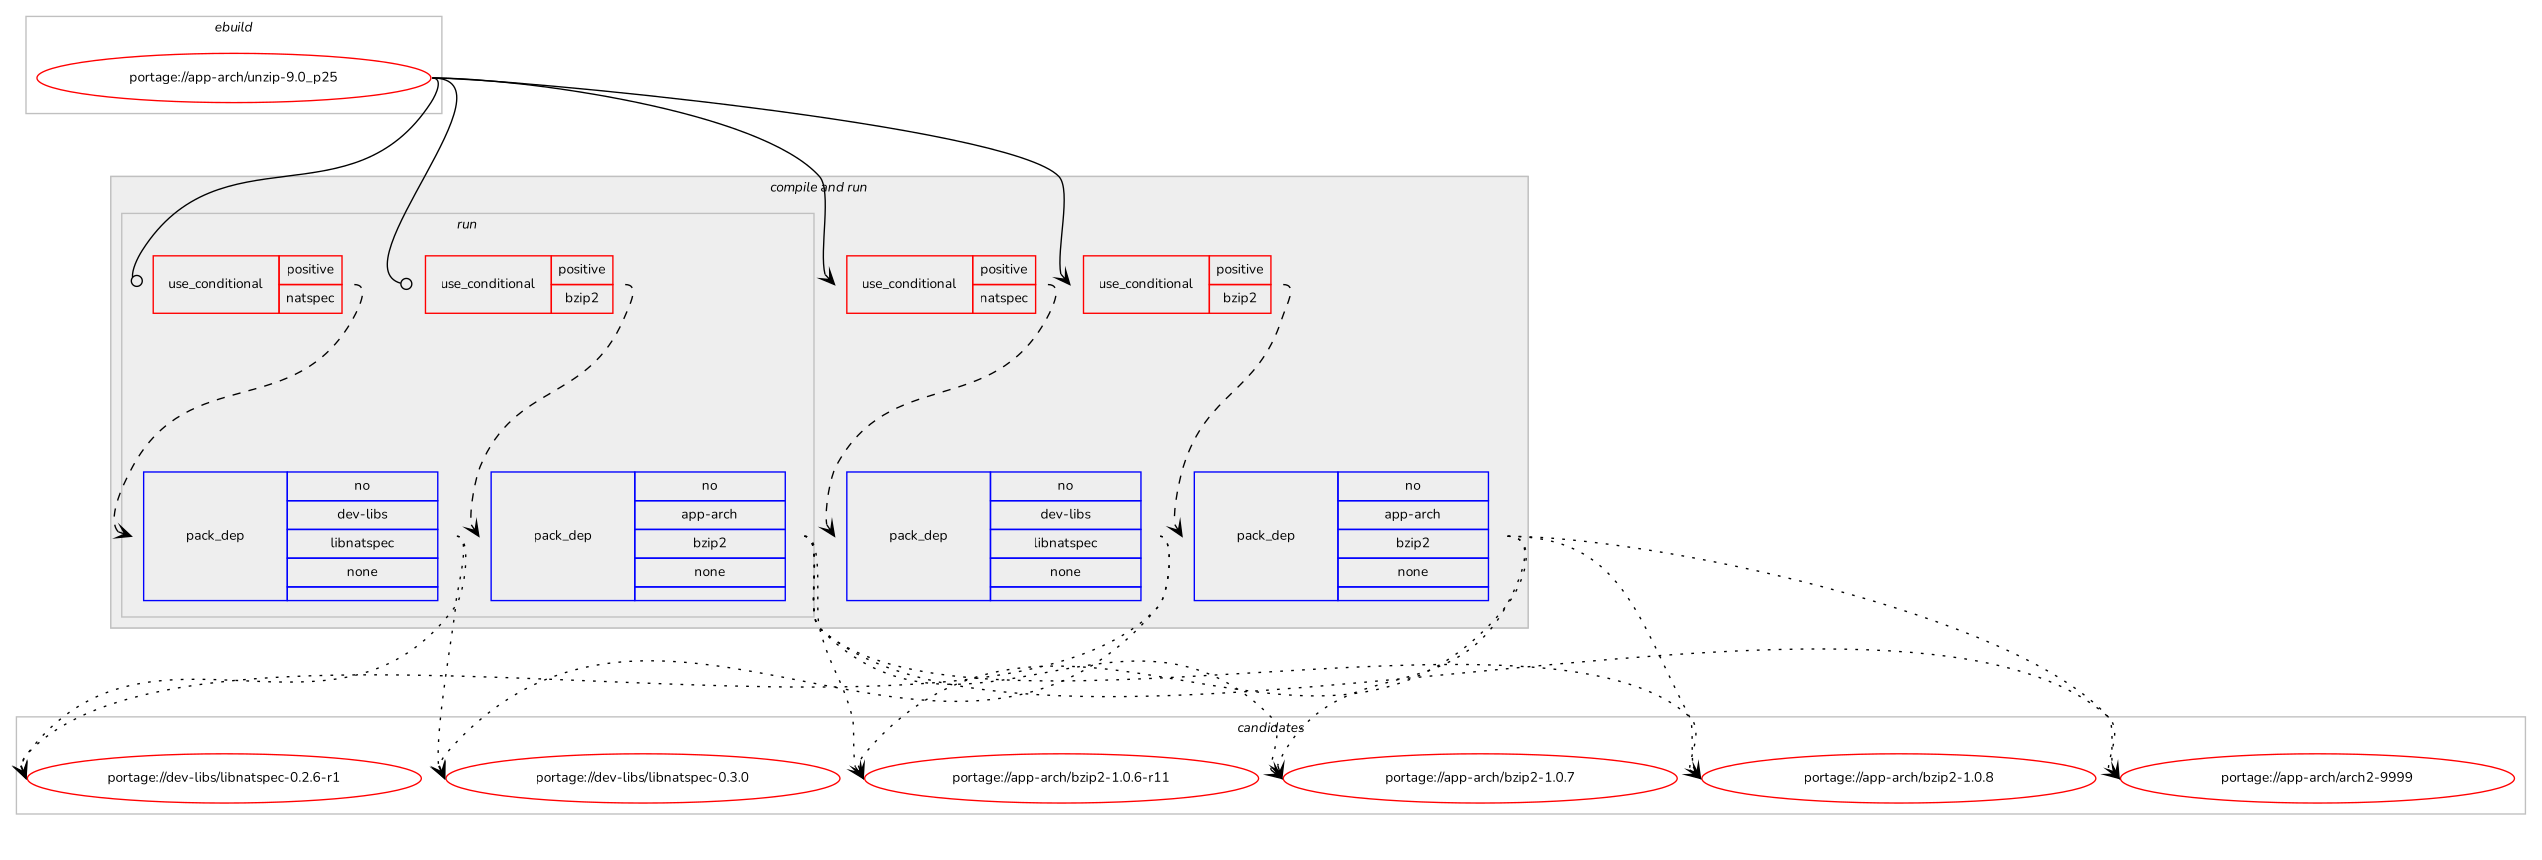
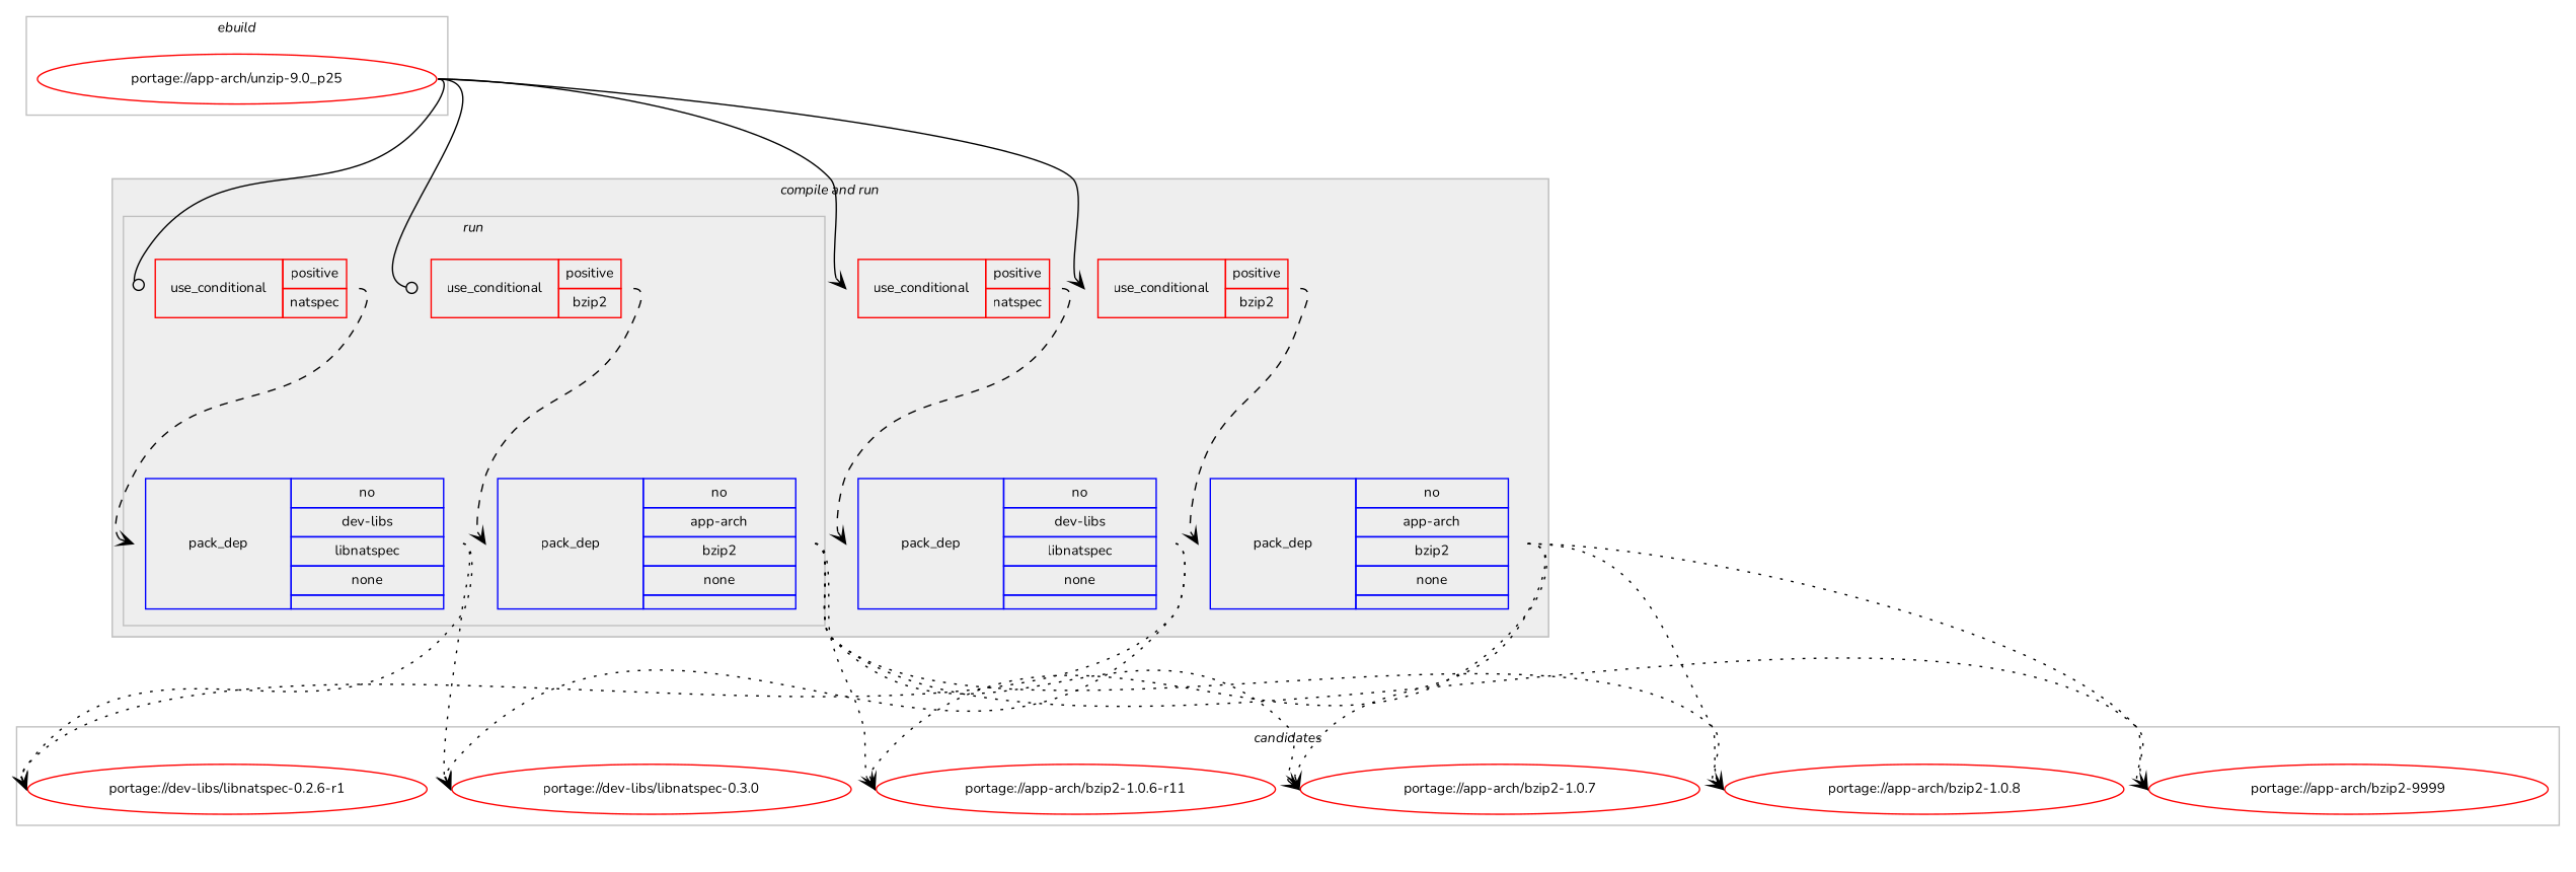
  digraph {
    compound=true
    concentrate=true
    fontname=Nunito
    fontsize=10
    newrank=true
    rankdir=TB
    ranksep=1.5
    node [color=red fontname=Nunito fontsize=10 shape=none]
    edge [arrowhead=vee fontname=Nunito headport=w style=dotted tailport=e weight=100]
    n1 [label="portage://app-arch/unzip-9.0_p25" width=4 shape=""]
    n2 [color=blue label=<<TABLE BORDER="0" CELLBORDER="1" CELLSPACING="0" CELLPADDING="4" WIDTH="220"><TR><TD ROWSPAN="6" CELLPADDING="30">pack_dep</TD></TR><TR><TD WIDTH="110">no</TD></TR><TR><TD>app-arch</TD></TR><TR><TD>bzip2</TD></TR><TR><TD>none</TD></TR><TR><TD></TD></TR></TABLE>>]
    n3 [label=<<TABLE BORDER="0" CELLBORDER="1" CELLSPACING="0" CELLPADDING="4"><TR><TD ROWSPAN="3" CELLPADDING="10">use_conditional</TD></TR><TR><TD>positive</TD></TR><TR><TD>bzip2</TD></TR></TABLE>>]
    n4 [color=blue label=<<TABLE BORDER="0" CELLBORDER="1" CELLSPACING="0" CELLPADDING="4" WIDTH="220"><TR><TD ROWSPAN="6" CELLPADDING="30">pack_dep</TD></TR><TR><TD WIDTH="110">no</TD></TR><TR><TD>dev-libs</TD></TR><TR><TD>libnatspec</TD></TR><TR><TD>none</TD></TR><TR><TD></TD></TR></TABLE>>]
    n5 [label=<<TABLE BORDER="0" CELLBORDER="1" CELLSPACING="0" CELLPADDING="4"><TR><TD ROWSPAN="3" CELLPADDING="10">use_conditional</TD></TR><TR><TD>positive</TD></TR><TR><TD>natspec</TD></TR></TABLE>>]
    n6 [color=blue label=<<TABLE BORDER="0" CELLBORDER="1" CELLSPACING="0" CELLPADDING="4" WIDTH="220"><TR><TD ROWSPAN="6" CELLPADDING="30">pack_dep</TD></TR><TR><TD WIDTH="110">no</TD></TR><TR><TD>app-arch</TD></TR><TR><TD>bzip2</TD></TR><TR><TD>none</TD></TR><TR><TD></TD></TR></TABLE>>]
    n7 [label=<<TABLE BORDER="0" CELLBORDER="1" CELLSPACING="0" CELLPADDING="4"><TR><TD ROWSPAN="3" CELLPADDING="10">use_conditional</TD></TR><TR><TD>positive</TD></TR><TR><TD>bzip2</TD></TR></TABLE>>]
    n8 [color=blue label=<<TABLE BORDER="0" CELLBORDER="1" CELLSPACING="0" CELLPADDING="4" WIDTH="220"><TR><TD ROWSPAN="6" CELLPADDING="30">pack_dep</TD></TR><TR><TD WIDTH="110">no</TD></TR><TR><TD>dev-libs</TD></TR><TR><TD>libnatspec</TD></TR><TR><TD>none</TD></TR><TR><TD></TD></TR></TABLE>>]
    n9 [label=<<TABLE BORDER="0" CELLBORDER="1" CELLSPACING="0" CELLPADDING="4"><TR><TD ROWSPAN="3" CELLPADDING="10">use_conditional</TD></TR><TR><TD>positive</TD></TR><TR><TD>natspec</TD></TR></TABLE>>]
-   n10 [label="portage://app-arch/arch2-9999" width=4 shape=""]
+   n10 [label="portage://app-arch/bzip2-9999" width=4 shape=""]
    n11 [label="portage://app-arch/bzip2-1.0.8" width=4 shape=""]
    n12 [label="portage://app-arch/bzip2-1.0.7" width=4 shape=""]
    n13 [label="portage://app-arch/bzip2-1.0.6-r11" width=4 shape=""]
    n14 [label="portage://dev-libs/libnatspec-0.3.0" width=4 shape=""]
    n15 [label="portage://dev-libs/libnatspec-0.2.6-r1" width=4 shape=""]
    subgraph cluster_1 {
      color=gray
      label=<<i>ebuild</i>>
      n1
    }
    subgraph cluster_2 {
      color=gray
      label=<<i>dependencies</i>>
      subgraph cluster_3 {
        color=gray
        fillcolor="#eeeeee"
        label=<<i>compile</i>>
        style=filled
        subgraph sub_4 {
          color=gray
          fillcolor="#eeeeee"
          label=<<i>compile</i>>
          style=filled
          n3
          subgraph sub_5 {
            color=gray
            fillcolor="#eeeeee"
            label=<<i>compile</i>>
            style=filled
            n2
          }
        }
        subgraph sub_6 {
          color=gray
          fillcolor="#eeeeee"
          label=<<i>compile</i>>
          style=filled
          n5
          subgraph sub_7 {
            color=gray
            fillcolor="#eeeeee"
            label=<<i>compile</i>>
            style=filled
            n4
          }
        }
      }
      subgraph cluster_8 {
        color=gray
        fillcolor="#eeeeee"
        label=<<i>compile and run</i>>
        style=filled
      }
      subgraph cluster_9 {
        color=gray
        fillcolor="#eeeeee"
        label=<<i>run</i>>
        style=filled
        subgraph sub_10 {
          color=gray
          fillcolor="#eeeeee"
          label=<<i>run</i>>
          style=filled
          n7
          subgraph sub_11 {
            color=gray
            fillcolor="#eeeeee"
            label=<<i>run</i>>
            style=filled
            n6
          }
        }
        subgraph sub_12 {
          color=gray
          fillcolor="#eeeeee"
          label=<<i>run</i>>
          style=filled
          n9
          subgraph sub_13 {
            color=gray
            fillcolor="#eeeeee"
            label=<<i>run</i>>
            style=filled
            n8
          }
        }
      }
    }
    subgraph cluster_14 {
      color=gray
      label=<<i>candidates</i>>
      rank=same
      subgraph sub_15 {
        color=black
        label=<<i>candidates</i>>
        nodesep=1
        rank=same
        n10
        n11
        n12
        n13
      }
      subgraph sub_16 {
        color=black
        label=<<i>candidates</i>>
        nodesep=1
        rank=same
        n14
        n15
      }
      subgraph sub_17 {
        color=black
        label=<<i>candidates</i>>
        nodesep=1
        rank=same
        n10
        n11
        n12
        n13
      }
      subgraph sub_18 {
        color=black
        label=<<i>candidates</i>>
        nodesep=1
        rank=same
        n14
        n15
      }
    }
    n1 -> n3 [style=solid weight=20]
    n1 -> n5 [style=solid weight=20]
    n1 -> n7 [arrowhead=odot style=solid weight=20]
    n1 -> n9 [arrowhead=odot style=solid weight=20]
    n2 -> n10
    n2 -> n11
    n2 -> n12
    n2 -> n13
    n3 -> n2 [style=dashed weight=20]
    n4 -> n14
    n4 -> n15
    n5 -> n4 [style=dashed weight=20]
    n6 -> n10
    n6 -> n11
    n6 -> n12
    n6 -> n13
    n7 -> n6 [style=dashed weight=20]
    n8 -> n14
    n8 -> n15
    n9 -> n8 [style=dashed weight=20]
  }
